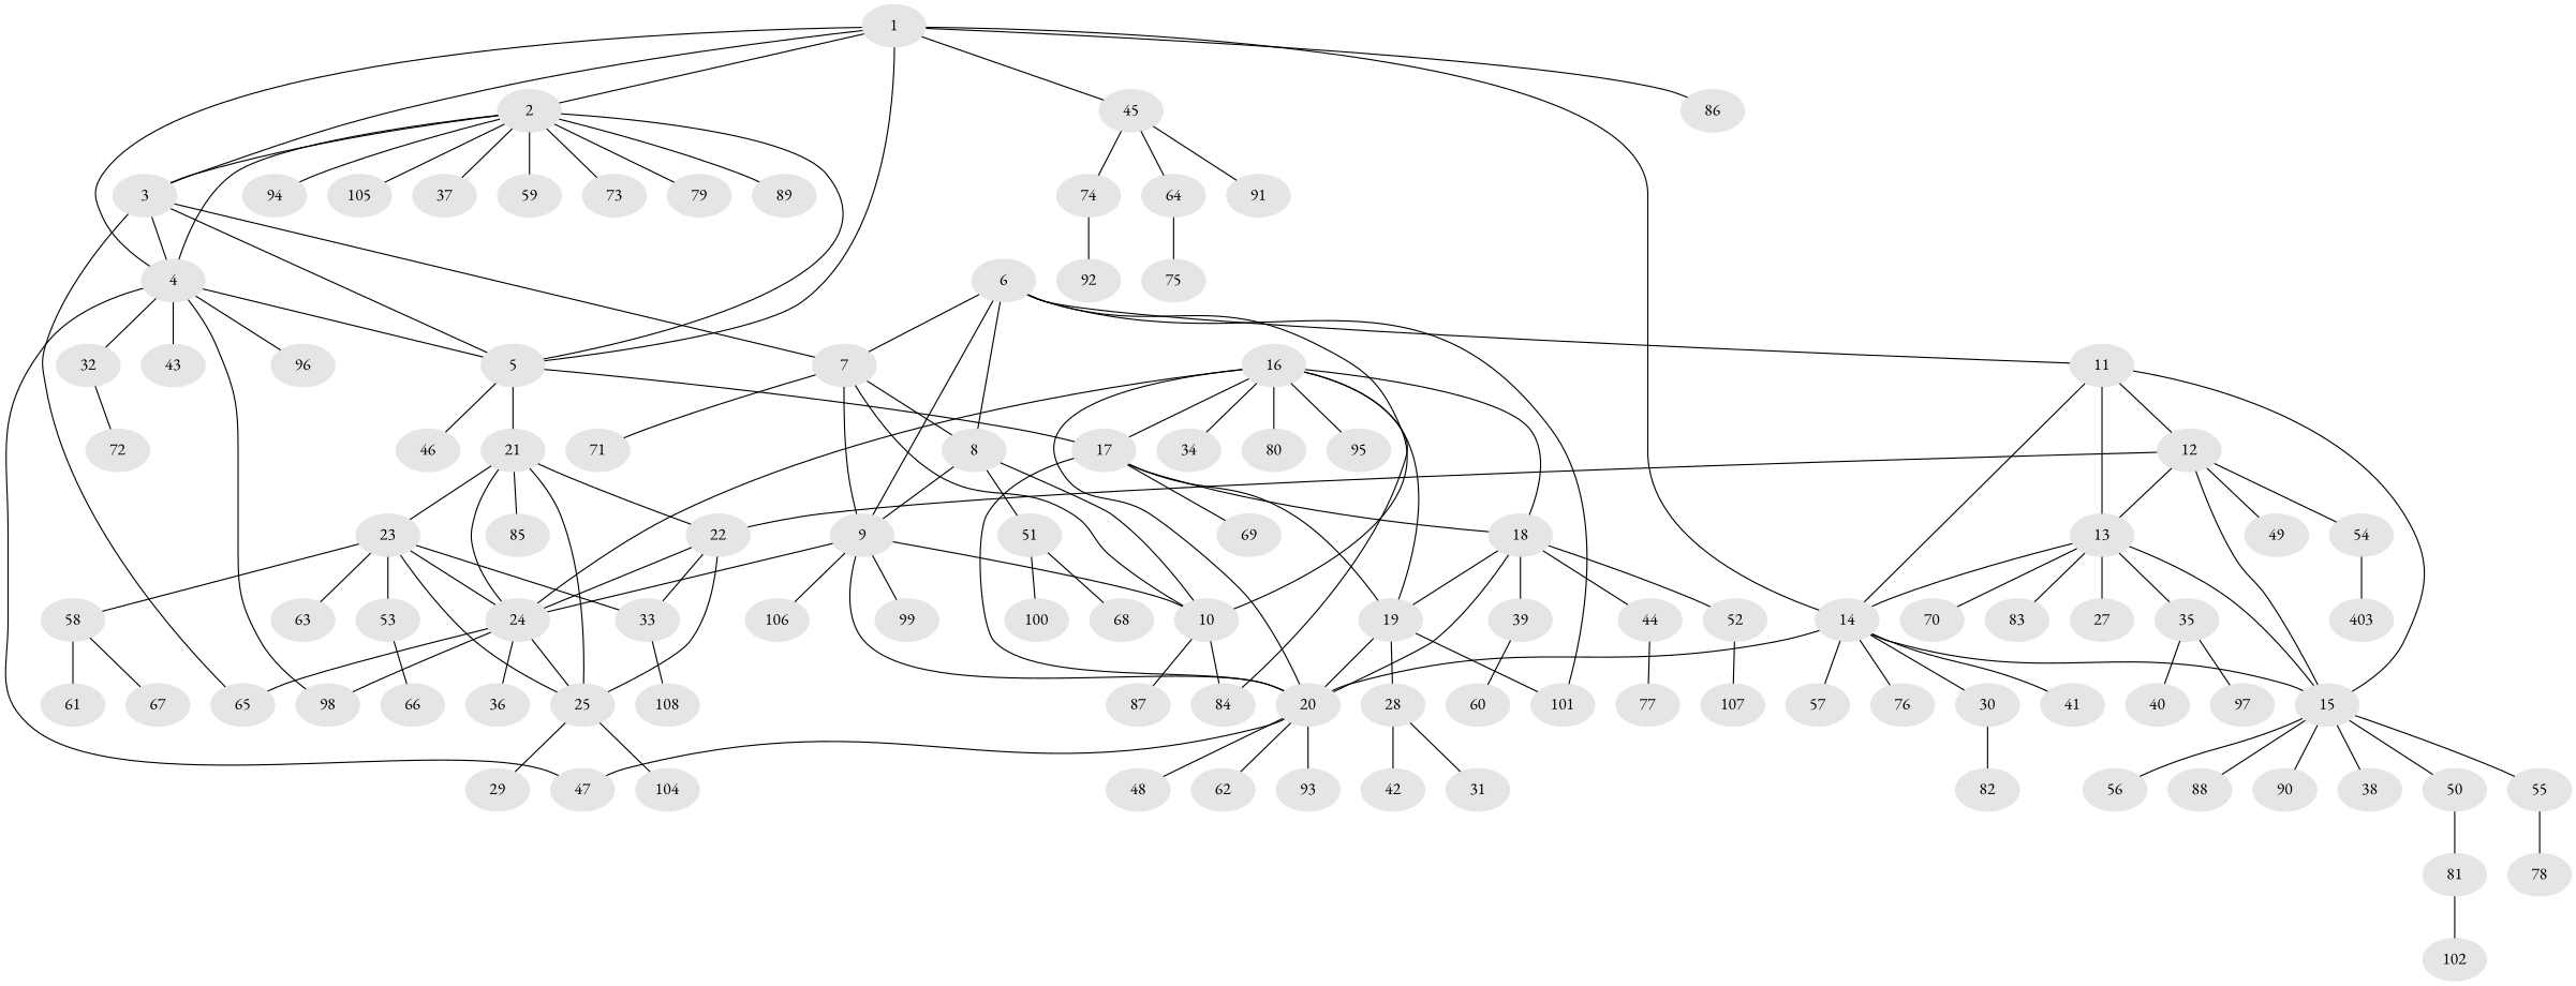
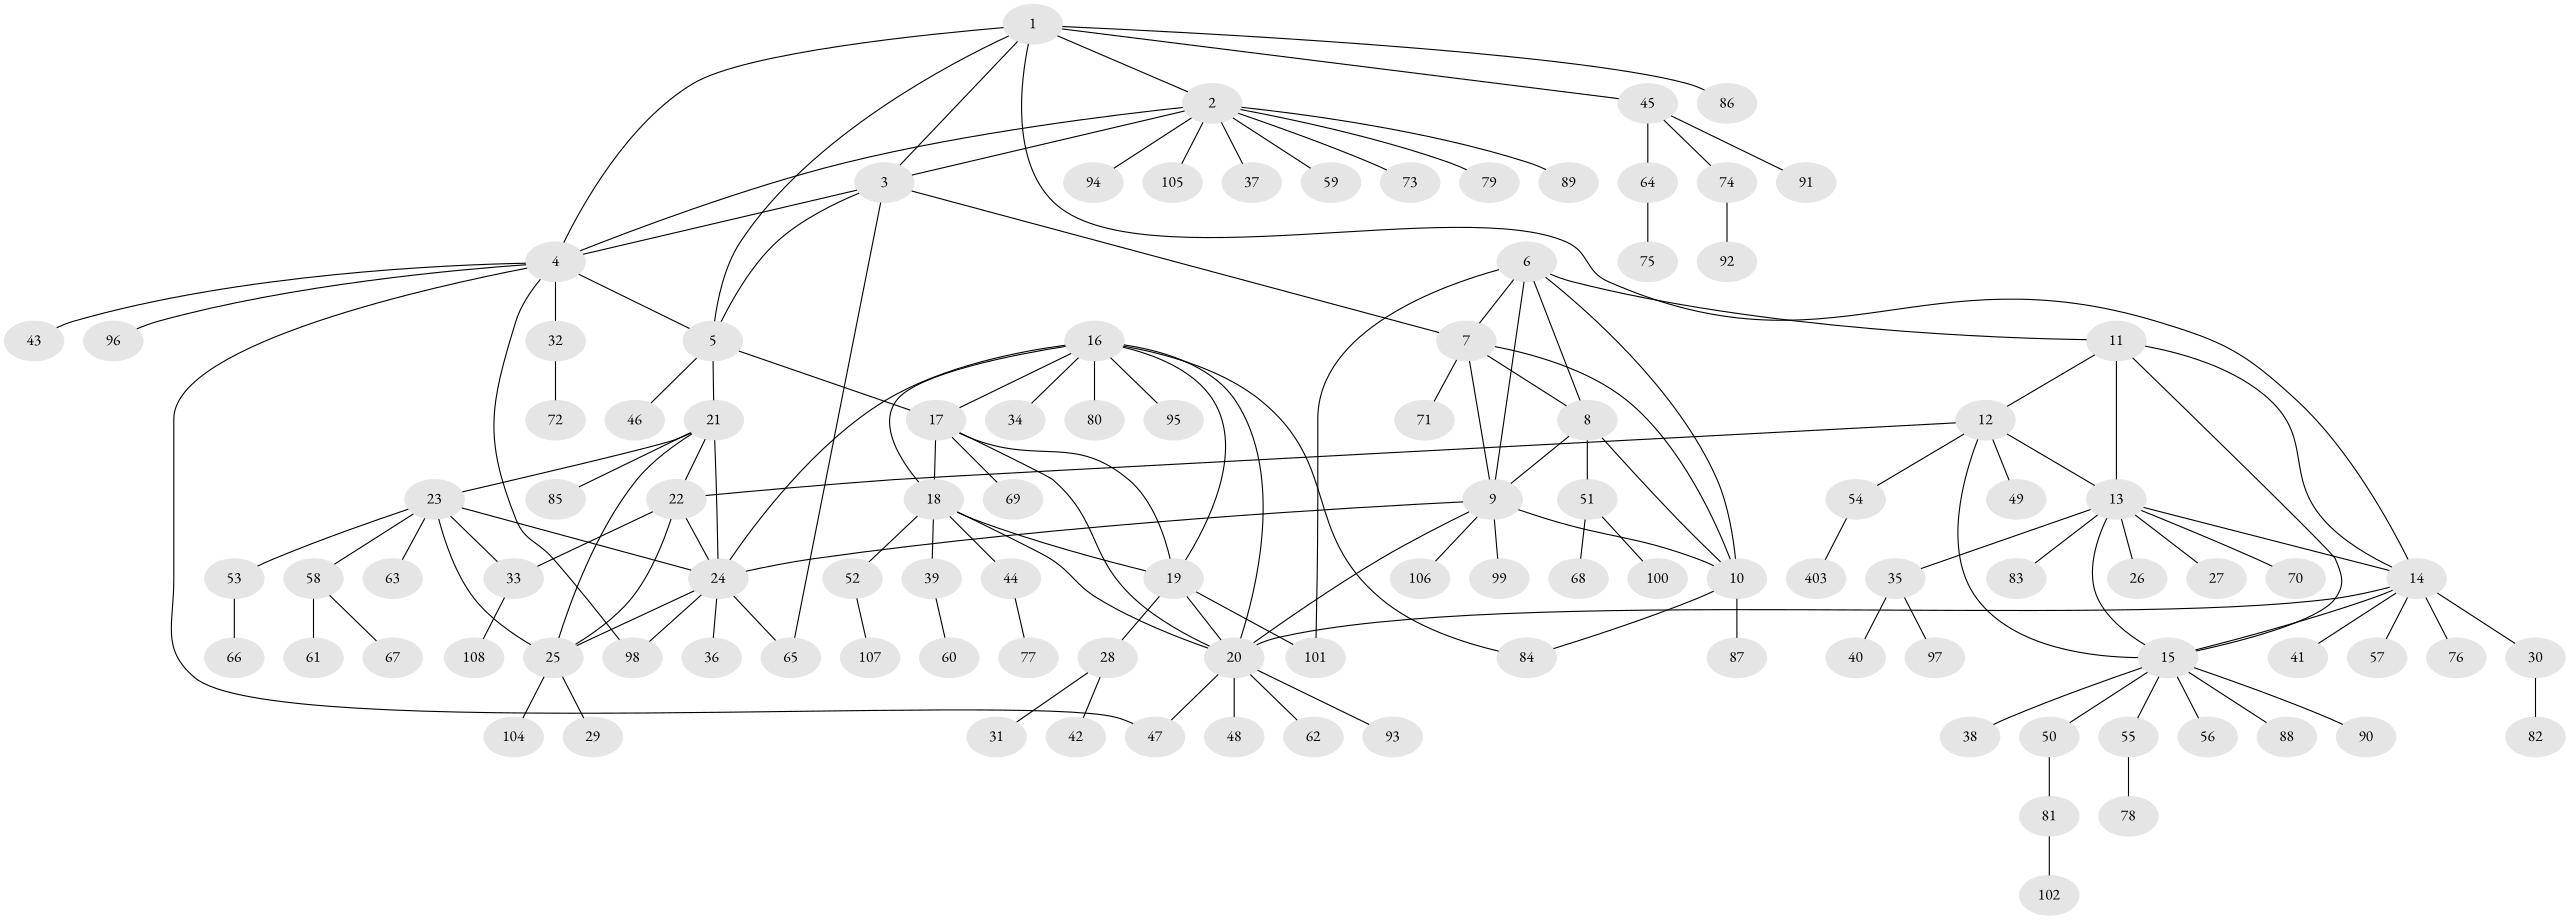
  graph {
    fontname="EB Garamond"
    node [color=gray90 fontname="EB Garamond" style=filled]
    edge [fontname="EB Garamond"]
    1
    2
    3
    4
    5
    14
    45
    86
    37
    59
    73
    79
    89
    94
    105
    7
    65
    32
    43
    47
    96
    98
    17
    21
    46
    20
    15
    30
    41
    57
    76
    64
    74
    91
    8
    9
    10
    71
    72
    18
    19
    69
    24
    22
    23
    25
    85
    6
    11
    101
    51
    99
    106
    84
    87
    12
    13
    68
    100
    48
    62
    93
    36
    49
    54
+   26
    27
    35
    70
    83
    38
    50
    55
    56
    88
    90
    33
    n78 [label=403]
    40
    97
    82
    81
    78
    16
    34
    80
    95
    39
    44
    52
    28
    60
    77
    107
    31
    42
    53
    58
    63
    29
    104
    108
    66
    61
    67
    75
    92
    102
    1 -- 2
    1 -- 3
    1 -- 4
    1 -- 5
    1 -- 14
    1 -- 45
    1 -- 86
    2 -- 3
    2 -- 4
-   2 -- 5
    2 -- 37
    2 -- 59
    2 -- 73
    2 -- 79
    2 -- 89
    2 -- 94
    2 -- 105
    3 -- 4
    3 -- 5
    3 -- 7
    3 -- 65
    4 -- 5
    4 -- 32
    4 -- 43
    4 -- 47
    4 -- 96
    4 -- 98
    5 -- 17
    5 -- 21
    5 -- 46
    14 -- 20
    14 -- 15
    14 -- 30
    14 -- 41
    14 -- 57
    14 -- 76
    45 -- 64
    45 -- 74
    45 -- 91
    7 -- 8
    7 -- 9
    7 -- 10
    7 -- 71
    32 -- 72
    17 -- 20
    17 -- 18
    17 -- 19
    17 -- 69
    21 -- 24
    21 -- 22
    21 -- 23
    21 -- 25
    21 -- 85
    20 -- 47
    20 -- 48
    20 -- 62
    20 -- 93
    15 -- 38
    15 -- 50
    15 -- 55
    15 -- 56
    15 -- 88
    15 -- 90
    30 -- 82
    64 -- 75
    74 -- 92
    8 -- 9
    8 -- 10
    8 -- 51
    9 -- 20
    9 -- 10
    9 -- 24
    9 -- 99
    9 -- 106
    10 -- 84
    10 -- 87
    18 -- 20
    18 -- 19
    18 -- 39
    18 -- 44
    18 -- 52
    19 -- 20
    19 -- 101
    19 -- 28
    24 -- 65
    24 -- 98
    24 -- 25
    24 -- 36
    22 -- 24
    22 -- 25
    22 -- 33
    23 -- 24
    23 -- 25
    23 -- 33
    23 -- 53
    23 -- 58
    23 -- 63
    25 -- 29
    25 -- 104
    6 -- 7
    6 -- 8
    6 -- 9
    6 -- 10
    6 -- 11
    6 -- 101
    11 -- 14
    11 -- 15
    11 -- 12
    11 -- 13
    51 -- 68
    51 -- 100
    12 -- 15
    12 -- 22
    12 -- 13
    12 -- 49
    12 -- 54
    13 -- 14
    13 -- 15
+   13 -- 26
    13 -- 27
    13 -- 35
    13 -- 70
    13 -- 83
    54 -- n78
    35 -- 40
    35 -- 97
    50 -- 81
    55 -- 78
    33 -- 108
    81 -- 102
    16 -- 17
    16 -- 20
    16 -- 18
    16 -- 19
    16 -- 24
    16 -- 84
    16 -- 34
    16 -- 80
    16 -- 95
    39 -- 60
    44 -- 77
    52 -- 107
    28 -- 31
    28 -- 42
    53 -- 66
    58 -- 61
    58 -- 67
  }
